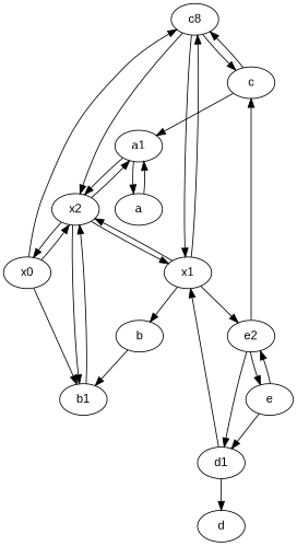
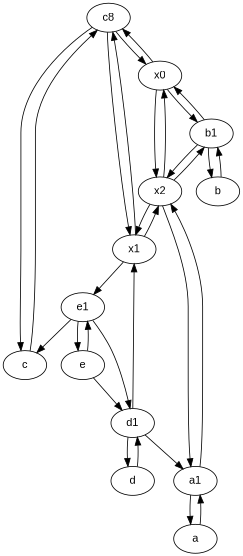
  digraph {
    fontname="Liberation Sans"
    node [fontname="Liberation Sans"]
    edge [fontname="Liberation Sans"]
    n1 [label=c8]
    c
    x0
    x1
    x2
    b1
-   e1 [label=e2]
+   e1
    a1
    a
    d1
    d
    b
    e
    n1 -> c
-   n1 -> x2
+   n1 -> x0
    n1 -> x1
    c -> n1
    x0 -> n1
    x0 -> x2
    x0 -> b1
    x1 -> n1
    x1 -> x2
    x1 -> e1
    x2 -> x0
    x2 -> x1
    x2 -> b1
    x2 -> a1
+   b1 -> x0
    b1 -> x2
-   x1 -> b
+   b1 -> b
    e1 -> c
    e1 -> d1
    e1 -> e
    a1 -> x2
    a1 -> a
    a -> a1
    d1 -> x1
-   c -> a1
+   d1 -> a1
    d1 -> d
+   d -> d1
    b -> b1
    e -> e1
    e -> d1
  }
